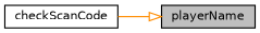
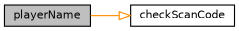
  digraph {
    rankdir=LR
    node [color=black fontname=Helvetica fontsize=10 shape=record style=filled]
    n1 [fillcolor=grey75 fontcolor=black height=0.2 label=playerName width=0.4]
    n2 [fillcolor=white height=0.2 label=checkScanCode width=0.4]
-   n2 -> n1 [color=darkorange fontname=Helvetica fontsize=10 labelfontname=Helvetica labelfontsize=10 style=solid arrowhead=onormal]
+   n1 -> n2 [color=darkorange fontname=Helvetica fontsize=10 labelfontname=Helvetica labelfontsize=10 style=solid arrowhead=onormal]
  }
